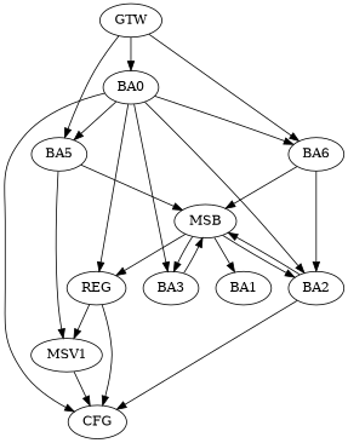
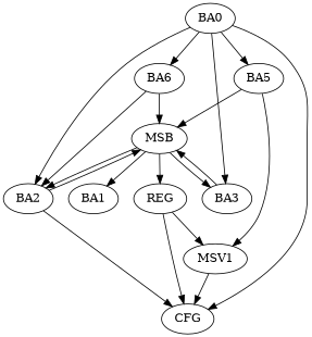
  strict digraph {
    n1 [label=BA1]
    n2 [label=MSB]
    n3 [label=BA2]
    n4 [label=BA3]
    n5 [label=REG]
    n6 [label=CFG]
    n7 [label=BA0]
    n8 [label=BA5]
    n9 [label=BA6]
    n10 [label=MSV1]
-   n11 [label=GTW]
    n2 -> n1
    n2 -> n3
    n2 -> n4
    n2 -> n5
    n3 -> n2
    n3 -> n6
    n4 -> n2
    n5 -> n6
    n5 -> n10
    n7 -> n3
    n7 -> n4
-   n7 -> n5
    n7 -> n6
    n7 -> n8
    n7 -> n9
    n8 -> n2
    n8 -> n10
    n9 -> n2
    n9 -> n3
    n10 -> n6
-   n11 -> n7
-   n11 -> n8
-   n11 -> n9
  }
